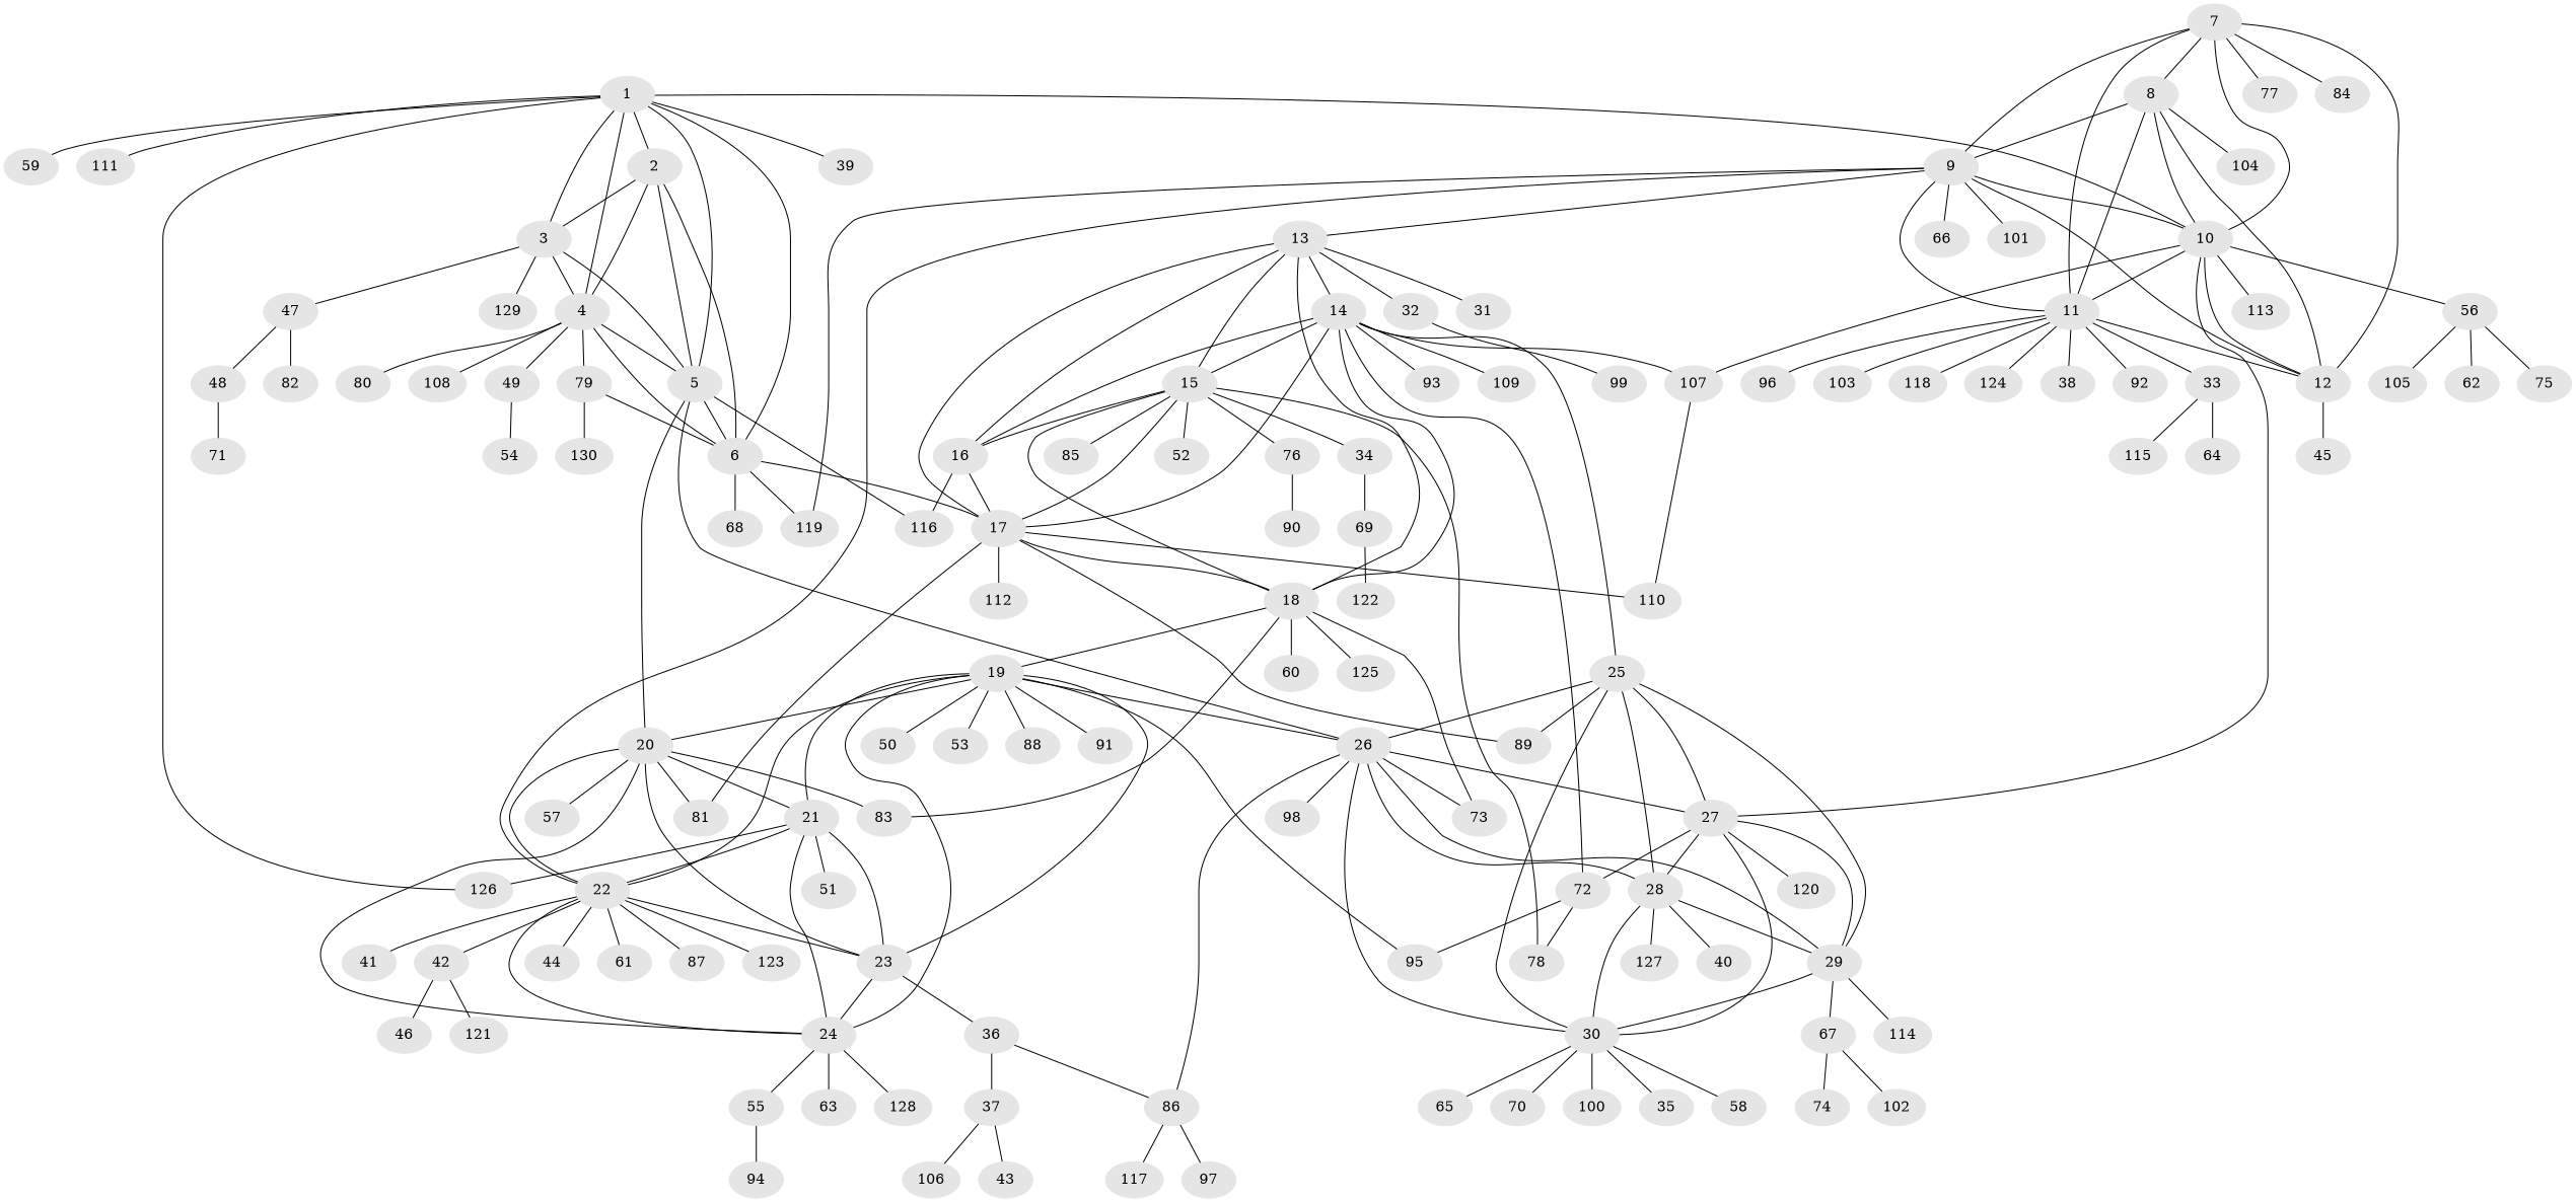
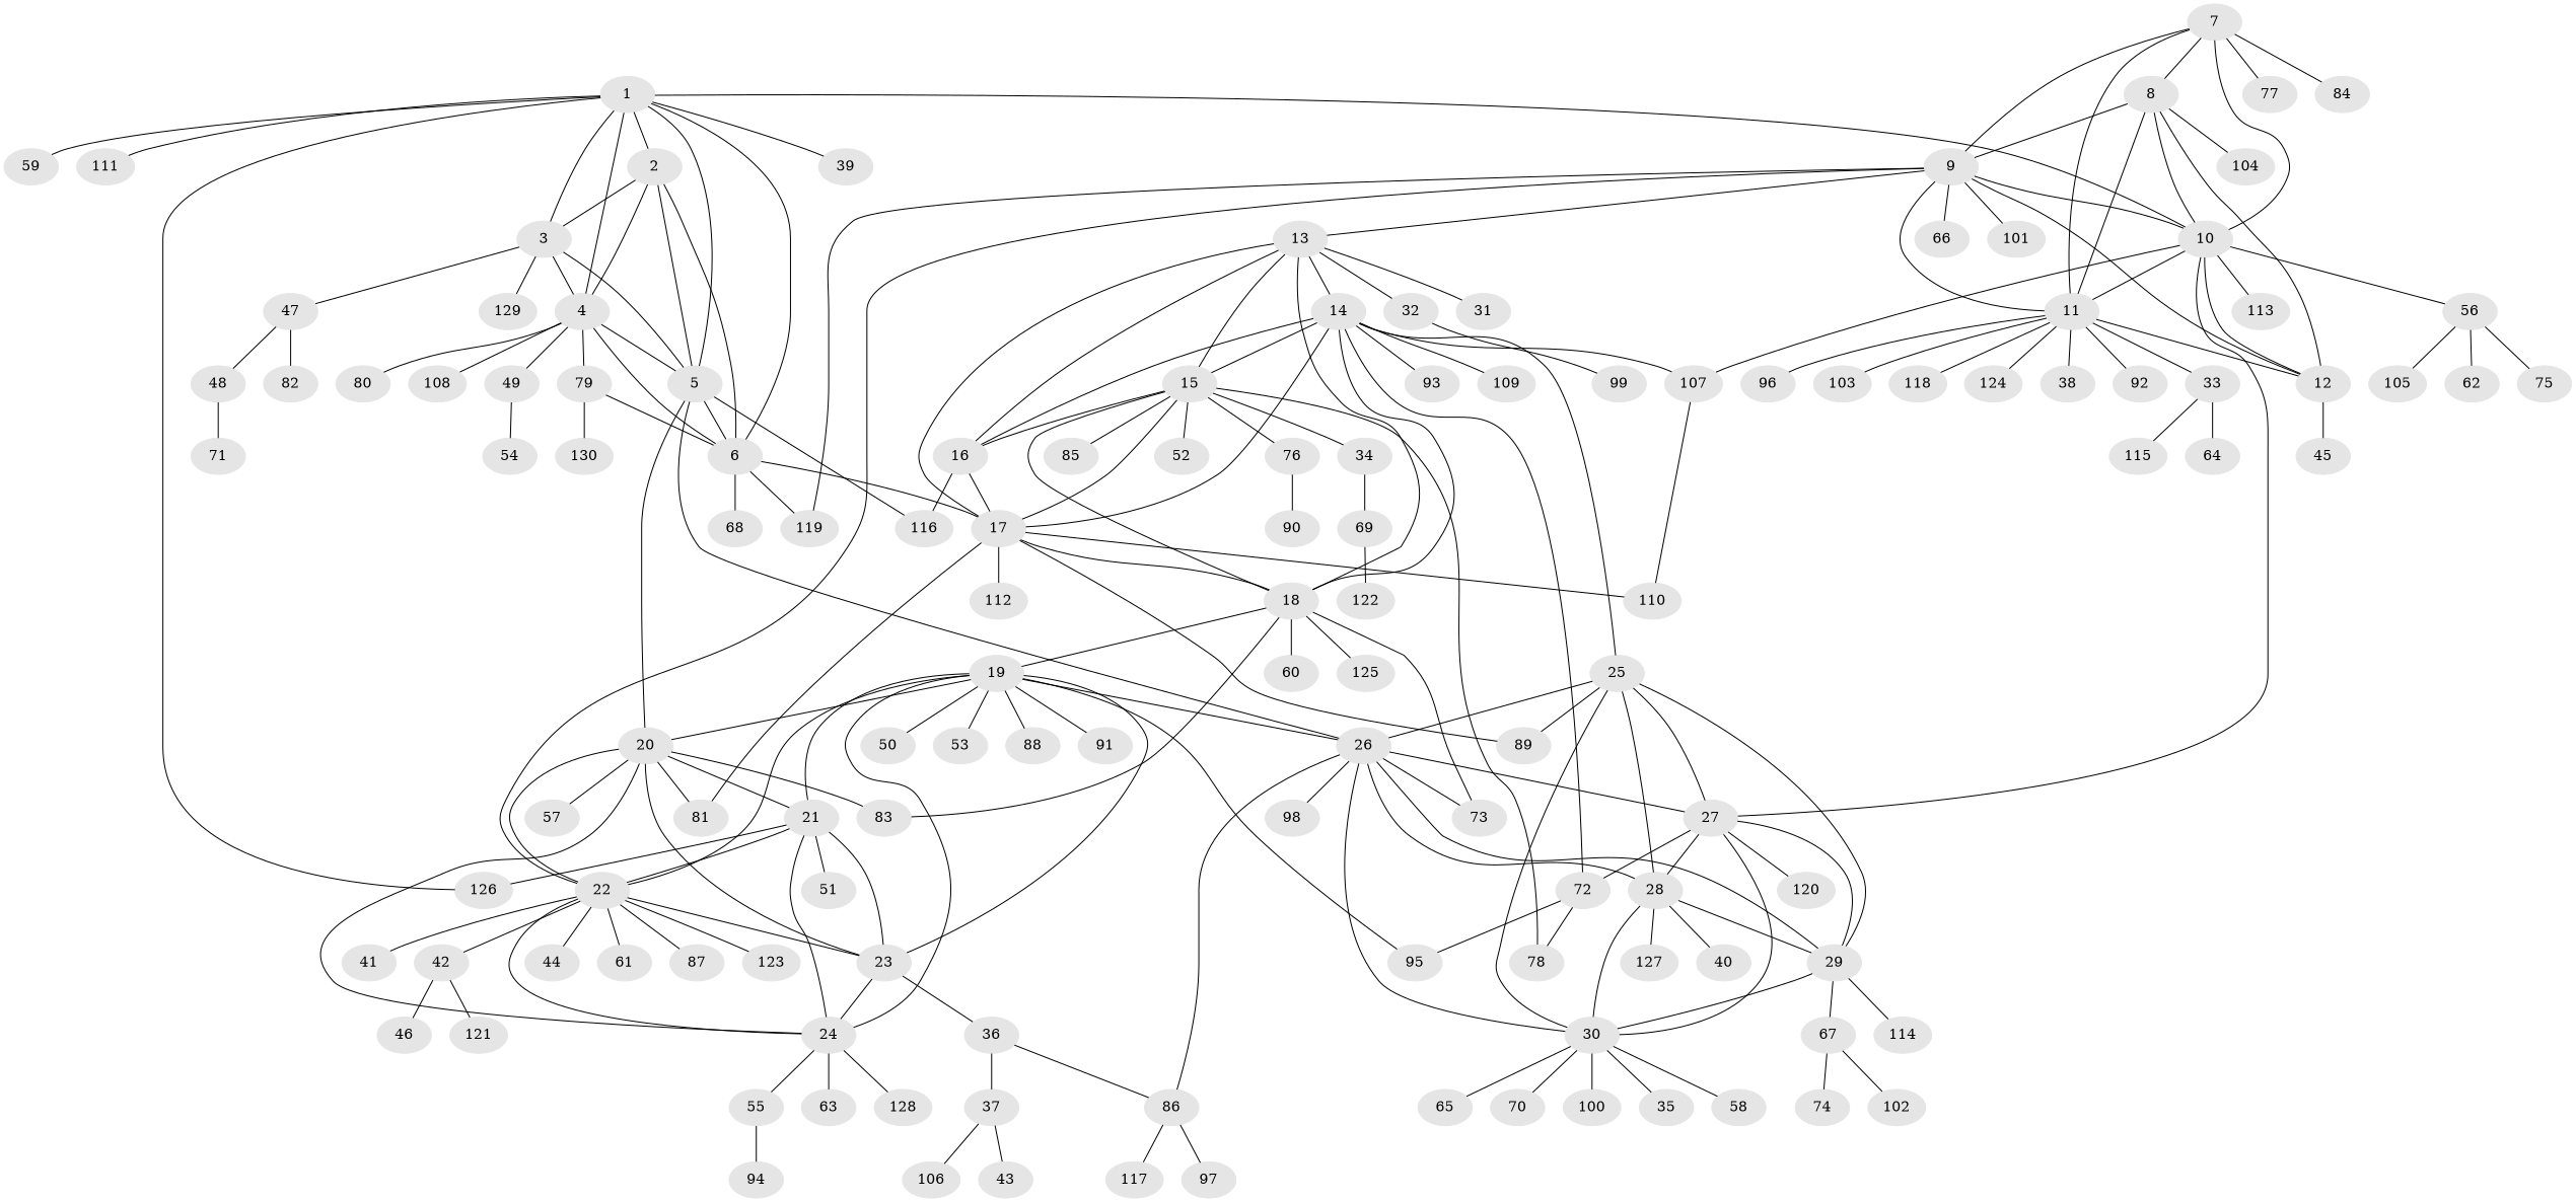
  graph {
    fontname="DejaVu Serif"
    node [color=gray90 fontname="DejaVu Serif" style=filled]
    edge [fontname="DejaVu Serif"]
    1
    2
    3
    4
    5
    6
    10
    39
    59
    111
    126
    47
    129
    49
    79
    80
    108
    20
    26
    116
    17
    68
    119
    11
    12
    27
    56
    107
    113
    48
    82
    54
    130
    22
    81
    83
    21
    23
    24
    57
    73
    28
    29
    30
    86
    98
    18
    89
    110
    112
    7
    8
    9
    77
    84
    104
    13
    66
    101
    33
    38
    92
    96
    103
    118
    124
    45
    14
    15
    16
    31
    32
    41
    42
    44
    61
    87
    123
    72
    120
    62
    75
    105
    64
    115
    25
    93
    109
    34
    52
    76
    78
    85
    19
    60
    125
    99
    95
    69
    90
    50
    53
    88
    91
    51
    36
    55
    63
    128
    46
    121
    37
    94
    40
    127
    67
    114
    35
    58
    65
    70
    100
    97
    117
    74
    102
    122
    43
    106
    71
    1 -- 2
    1 -- 3
    1 -- 4
    1 -- 5
    1 -- 6
    1 -- 10
    1 -- 39
    1 -- 59
    1 -- 111
    1 -- 126
    2 -- 3
    2 -- 4
    2 -- 5
    2 -- 6
    3 -- 4
    3 -- 5
    3 -- 47
    3 -- 129
    4 -- 5
    4 -- 6
    4 -- 49
    4 -- 79
    4 -- 80
    4 -- 108
    5 -- 6
    5 -- 20
    5 -- 26
    5 -- 116
    6 -- 17
    6 -- 68
    6 -- 119
    10 -- 11
    10 -- 12
    10 -- 27
    10 -- 56
    10 -- 107
    10 -- 113
    47 -- 48
    47 -- 82
    49 -- 54
    79 -- 6
    79 -- 130
    20 -- 22
    20 -- 81
    20 -- 83
    20 -- 21
    20 -- 23
    20 -- 24
    20 -- 57
    26 -- 27
    26 -- 73
    26 -- 28
    26 -- 29
    26 -- 30
    26 -- 86
    26 -- 98
    17 -- 81
    17 -- 18
    17 -- 89
    17 -- 110
    17 -- 112
    11 -- 12
    11 -- 33
    11 -- 38
    11 -- 92
    11 -- 96
    11 -- 103
    11 -- 118
    11 -- 124
    12 -- 45
    27 -- 28
    27 -- 29
    27 -- 30
    27 -- 72
    27 -- 120
    56 -- 62
    56 -- 75
    56 -- 105
    107 -- 110
    48 -- 71
    22 -- 23
    22 -- 24
    22 -- 41
    22 -- 42
    22 -- 44
    22 -- 61
    22 -- 87
    22 -- 123
    21 -- 126
    21 -- 22
    21 -- 23
    21 -- 24
    21 -- 51
    23 -- 24
    23 -- 36
    24 -- 55
    24 -- 63
    24 -- 128
    28 -- 29
    28 -- 30
    28 -- 40
    28 -- 127
    29 -- 30
    29 -- 67
    29 -- 114
    30 -- 35
    30 -- 58
    30 -- 65
    30 -- 70
    30 -- 100
    86 -- 97
    86 -- 117
    18 -- 83
    18 -- 73
    18 -- 19
    18 -- 60
    18 -- 125
    7 -- 10
    7 -- 11
-   7 -- 12
    7 -- 8
    7 -- 9
    7 -- 77
    7 -- 84
    8 -- 10
    8 -- 11
    8 -- 12
    8 -- 9
    8 -- 104
    9 -- 10
    9 -- 119
    9 -- 11
    9 -- 12
    9 -- 22
    9 -- 13
    9 -- 66
    9 -- 101
    13 -- 17
    13 -- 18
    13 -- 14
    13 -- 15
    13 -- 16
    13 -- 31
    13 -- 32
    33 -- 64
    33 -- 115
    14 -- 17
    14 -- 107
    14 -- 18
    14 -- 15
    14 -- 16
    14 -- 72
    14 -- 25
    14 -- 93
    14 -- 109
    15 -- 17
    15 -- 18
    15 -- 16
    15 -- 34
    15 -- 52
    15 -- 76
    15 -- 78
    15 -- 85
    16 -- 116
    16 -- 17
    32 -- 99
    42 -- 46
    42 -- 121
    72 -- 78
    72 -- 95
    25 -- 26
    25 -- 27
    25 -- 28
    25 -- 29
    25 -- 30
    25 -- 89
    34 -- 69
    76 -- 90
    19 -- 20
    19 -- 26
    19 -- 22
    19 -- 21
    19 -- 23
    19 -- 24
    19 -- 95
    19 -- 50
    19 -- 53
    19 -- 88
    19 -- 91
    69 -- 122
    36 -- 86
    36 -- 37
    55 -- 94
    37 -- 43
    37 -- 106
    67 -- 74
    67 -- 102
  }
